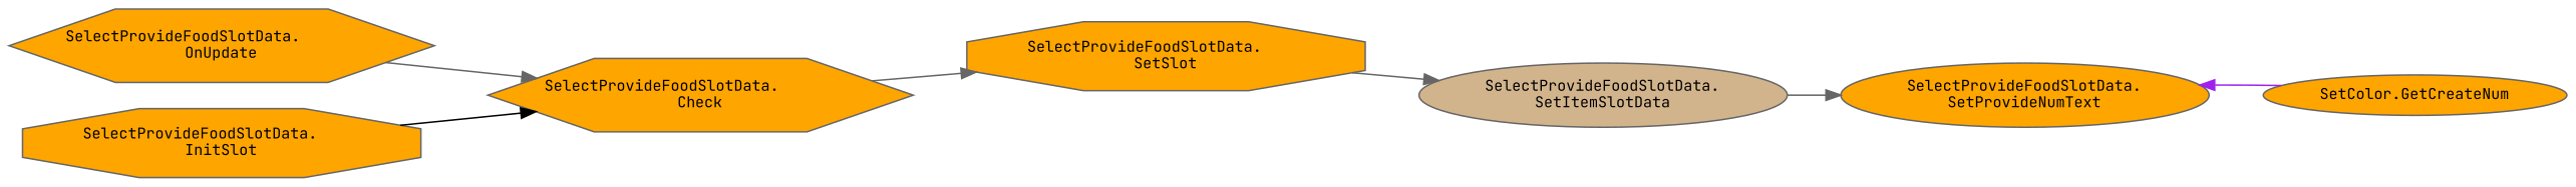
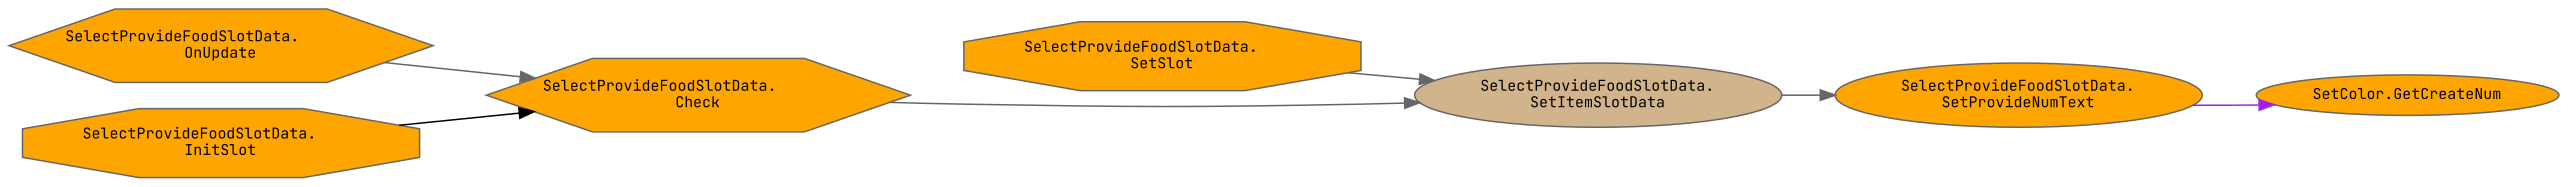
  digraph {
    fontname="JetBrains Mono"
    rankdir=LR
    node [color=grey40 fillcolor=orange fontname="JetBrains Mono" fontsize=10 shape=ellipse style=filled]
    edge [color=gray40 fontname="JetBrains Mono" fontsize=10 labelfontname=Helvetica labelfontsize=10 style=solid]
    n1 [color=gray40 fontcolor=black height=0.2 label="SelectProvideFoodSlotData.\lOnUpdate" shape=hexagon width=0.4]
    n2 [height=0.2 label="SelectProvideFoodSlotData.\lCheck" shape=hexagon width=0.4]
    n3 [height=0.2 label="SelectProvideFoodSlotData.\lSetSlot" shape=octagon width=0.4]
    n4 [height=0.2 label="SelectProvideFoodSlotData.\lInitSlot" shape=octagon width=0.4]
    n5 [fillcolor=tan height=0.2 label="SelectProvideFoodSlotData.\lSetItemSlotData" width=0.4]
    n6 [height=0.2 label="SelectProvideFoodSlotData.\lSetProvideNumText" width=0.4]
    n7 [height=0.2 label="SetColor.GetCreateNum" width=0.4]
    n1 -> n2
-   n2 -> n3
+   n2 -> n5
    n3 -> n5
    n4 -> n2 [color=black]
    n5 -> n6
-   n7 -> n6 [color=purple]
+   n6 -> n7 [color=purple]
  }
